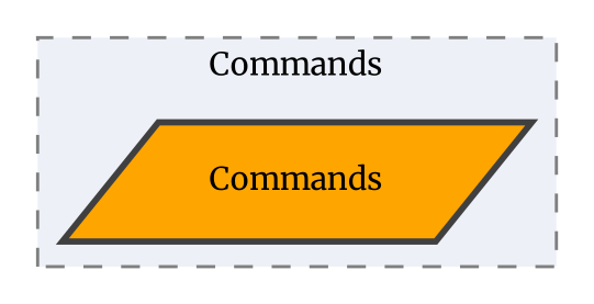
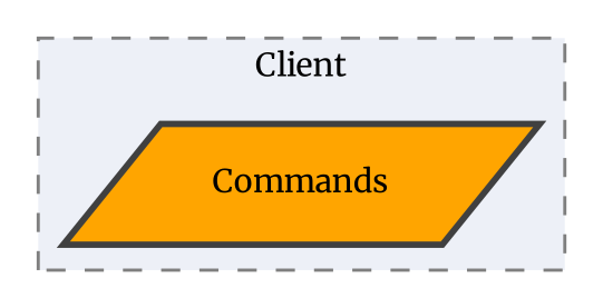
  digraph {
    compound=true
    rankdir=LR
    fontname=Merriweather
    n1 [color=grey25 fillcolor=orange fontname=Merriweather fontsize=10 height=0.2 label=Commands shape=parallelogram style="filled,bold" width=0.4]
    subgraph cluster_1 {
      bgcolor="#edf0f7"
      fontsize=10
-     label=Commands
+     label=Client
      pencolor=grey50
      style="filled,dashed"
      n1
    }
  }
